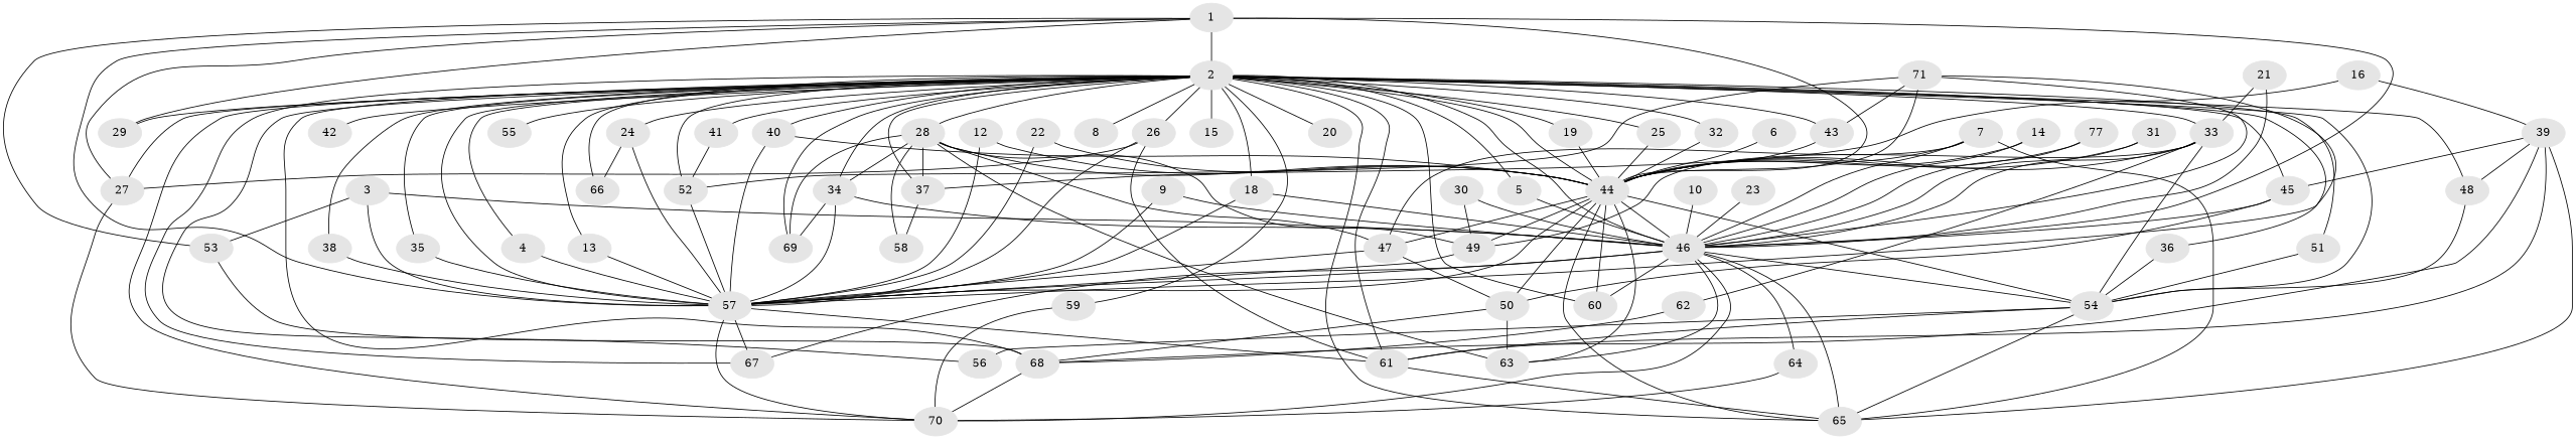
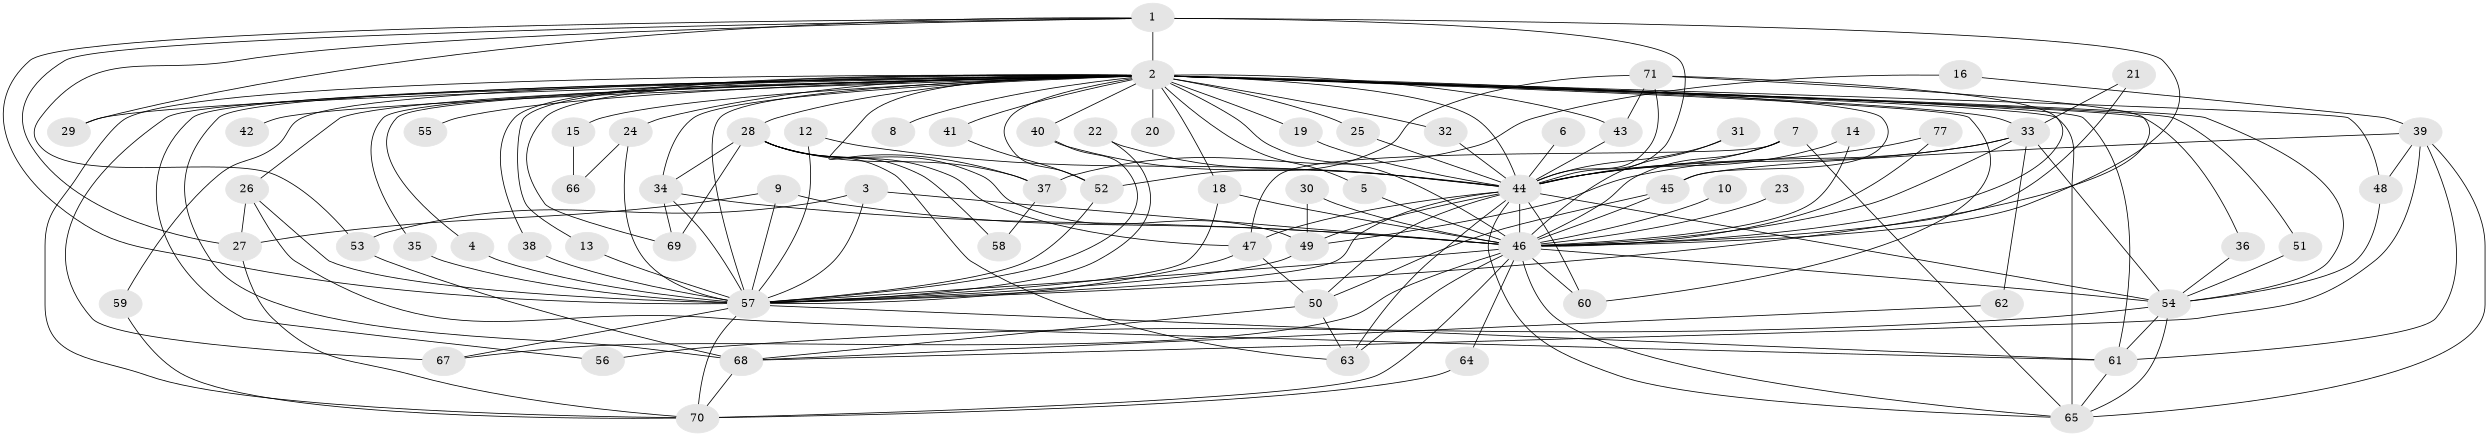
  graph {
    node [color=gray90 style=filled]
    edge [weight=1.0]
    1
    2
    27
    29
    44
    46
    53
    57
    4
    5
    8
    13
    15
    18
    19
    20
    24
    25
    26
    28
    32
    33
    34
    35
    36
    37
    38
    40
    41
    42
    43
    45
    48
    51
    52
    54
    55
    56
    59
    60
    61
    65
    66
    67
    68
    69
    70
    47
    49
    63
    50
    64
    16
    39
    58
    62
    3
    6
    7
    9
    10
    n62 [label=71]
    12
    14
    n65 [label=77]
    21
    22
    23
    30
    31
    1 -- 2 [weight=4.0]
    1 -- 27
    1 -- 29
    1 -- 44 [weight=2.0]
    1 -- 46 [weight=2.0]
    1 -- 53
    1 -- 57
-   2 -- 27
+   9 -- 27
    2 -- 29 [weight=2.0]
    2 -- 44 [weight=8.0]
    2 -- 46 [weight=8.0]
    2 -- 57 [weight=5.0]
    2 -- 4
    2 -- 5
    2 -- 8 [weight=2.0]
    2 -- 13
    2 -- 15
    2 -- 18
    2 -- 19
    2 -- 20 [weight=2.0]
    2 -- 24 [weight=3.0]
    2 -- 25
    2 -- 26
    2 -- 28
    2 -- 32
    2 -- 33
    2 -- 34
    2 -- 35
    2 -- 36
    2 -- 37
    2 -- 38
    2 -- 40
    2 -- 41
    2 -- 42
    2 -- 43 [weight=2.0]
    2 -- 45
    2 -- 48
    2 -- 51
    2 -- 52
    2 -- 54
    2 -- 55
    2 -- 56
    2 -- 59
    2 -- 60
    2 -- 61 [weight=2.0]
    2 -- 65
-   2 -- 66 [weight=3.0]
+   15 -- 66 [weight=3.0]
    2 -- 67 [weight=2.0]
    2 -- 68 [weight=2.0]
    2 -- 69
    2 -- 70
    27 -- 70
    44 -- 46 [weight=4.0]
    44 -- 57 [weight=2.0]
    44 -- 54
    44 -- 60
    44 -- 65
    44 -- 47
    44 -- 49
    44 -- 63
    44 -- 50
    46 -- 57 [weight=2.0]
    46 -- 54
    46 -- 60
    46 -- 65
    46 -- 67
    46 -- 70
    46 -- 63
    46 -- 64
    53 -- 68
    57 -- 61
    57 -- 67
    57 -- 70
    4 -- 57
    5 -- 46
    13 -- 57
    18 -- 46
    18 -- 57
    19 -- 44
    24 -- 57 [weight=2.0]
    24 -- 66
    25 -- 44
    26 -- 27
    26 -- 57
    26 -- 61
-   28 -- 44 [weight=2.0]
    28 -- 34
    28 -- 37 [weight=2.0]
    28 -- 69
    28 -- 47
    28 -- 49
    28 -- 63
    28 -- 58
    32 -- 44
    33 -- 44
    33 -- 46
    33 -- 54
    33 -- 49
    33 -- 62
    34 -- 46 [weight=2.0]
    34 -- 57
    34 -- 69
    35 -- 57
    36 -- 54
    37 -- 58
    38 -- 57
    40 -- 44
    40 -- 57
    41 -- 52
    43 -- 44 [weight=2.0]
    45 -- 46 [weight=3.0]
    45 -- 50
    48 -- 54
    51 -- 54
    52 -- 57
    54 -- 56
    54 -- 61 [weight=2.0]
    54 -- 65
    59 -- 70
    61 -- 65
    68 -- 70
    47 -- 57
    47 -- 50
    49 -- 57
    50 -- 68
    50 -- 63
    64 -- 70
    16 -- 37
    16 -- 39
    39 -- 45
    39 -- 48
    39 -- 61
    39 -- 65
    39 -- 68
    62 -- 68
    3 -- 46
    3 -- 53
    3 -- 57
    6 -- 44 [weight=2.0]
    7 -- 44
    7 -- 46
    7 -- 65
    7 -- 47
    9 -- 46
    9 -- 57
    10 -- 46 [weight=2.0]
    n62 -- 44
    n62 -- 46
    n62 -- 57
    n62 -- 43
    n62 -- 52
    12 -- 44
    12 -- 57
    14 -- 44
    14 -- 46
    n65 -- 44
    n65 -- 46
    21 -- 46
    21 -- 33
    22 -- 44
    22 -- 57
    23 -- 46 [weight=2.0]
    30 -- 46
    30 -- 49
    31 -- 44 [weight=2.0]
    31 -- 46
  }
